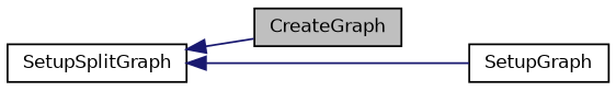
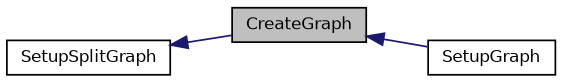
  digraph {
    rankdir=LR
    node [color=black fillcolor=white fontname=Helvetica fontsize=10 shape=record style=filled]
    edge [color=midnightblue dir=back fontname=Helvetica fontsize=10 labelfontname=Helvetica labelfontsize=10 style=solid]
    n1 [fillcolor=grey75 fontcolor=black height=0.2 label=CreateGraph width=0.4]
    n2 [height=0.2 label=SetupGraph width=0.4]
    n3 [height=0.2 label=SetupSplitGraph width=0.4]
-   n3 -> n2
+   n1 -> n2
    n3 -> n1
  }
